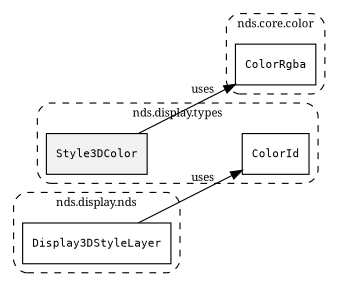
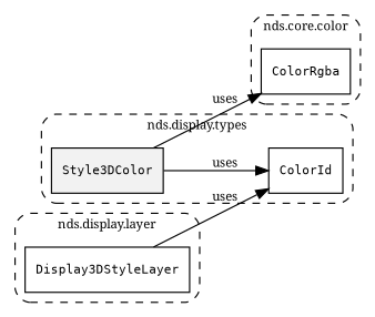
  digraph {
    fontname="Noto Serif"
    fontsize=10
    rankdir=LR
    node [fontname="Noto Serif" fontsize=10 shape=box]
    edge [fontname="Noto Serif" fontsize=10]
    n1 [fillcolor="#0000000D" label=<<font face="monospace"><table align="center" border="0" cellspacing="0" cellpadding="0"><tr><td href="../../../content/packages/nds.display.types.html#Structure-Style3DColor" title="Structure defined in nds.display.types">Style3DColor</td></tr></table></font>> style=filled]
    n2 [label=<<font face="monospace"><table align="center" border="0" cellspacing="0" cellpadding="0"><tr><td href="../../../content/packages/nds.display.types.html#Subtype-ColorId" title="Subtype defined in nds.display.types">ColorId</td></tr></table></font>>]
    n3 [label=<<font face="monospace"><table align="center" border="0" cellspacing="0" cellpadding="0"><tr><td href="../../../content/packages/nds.core.color.html#Structure-ColorRgba" title="Structure defined in nds.core.color">ColorRgba</td></tr></table></font>>]
    n4 [label=<<font face="monospace"><table align="center" border="0" cellspacing="0" cellpadding="0"><tr><td href="../../../content/packages/nds.display.layer.html#Structure-Display3DStyleLayer" title="Structure defined in nds.display.layer">Display3DStyleLayer</td></tr></table></font>>]
    subgraph cluster_1 {
      label="nds.display.types"
      style="dashed, rounded"
      n1
      n2
    }
    subgraph cluster_2 {
      label="nds.core.color"
      style="dashed, rounded"
      n3
    }
    subgraph cluster_3 {
-     label="nds.display.nds"
+     label="nds.display.layer"
      style="dashed, rounded"
      n4
    }
+   n1 -> n2 [label=uses]
    n1 -> n3 [label=uses]
    n4 -> n2 [label=uses]
  }
